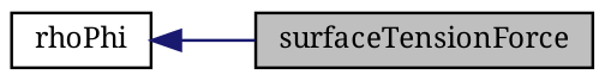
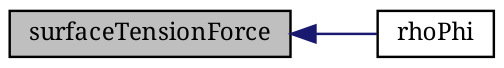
  digraph {
    rankdir=LR
    fontname="Noto Serif"
    node [color=black fontname="Noto Serif" fontsize=10 shape=record]
    n1 [fillcolor=grey75 fontcolor=black height=0.2 label=surfaceTensionForce style=filled width=0.4]
    n2 [height=0.2 label=rhoPhi width=0.4]
-   n2 -> n1 [color=midnightblue dir=back fontname="Noto Serif" fontsize=10 labelfontname=Helvetica labelfontsize=10 style=solid]
+   n1 -> n2 [color=midnightblue dir=back fontname="Noto Serif" fontsize=10 labelfontname=Helvetica labelfontsize=10 style=solid]
  }
